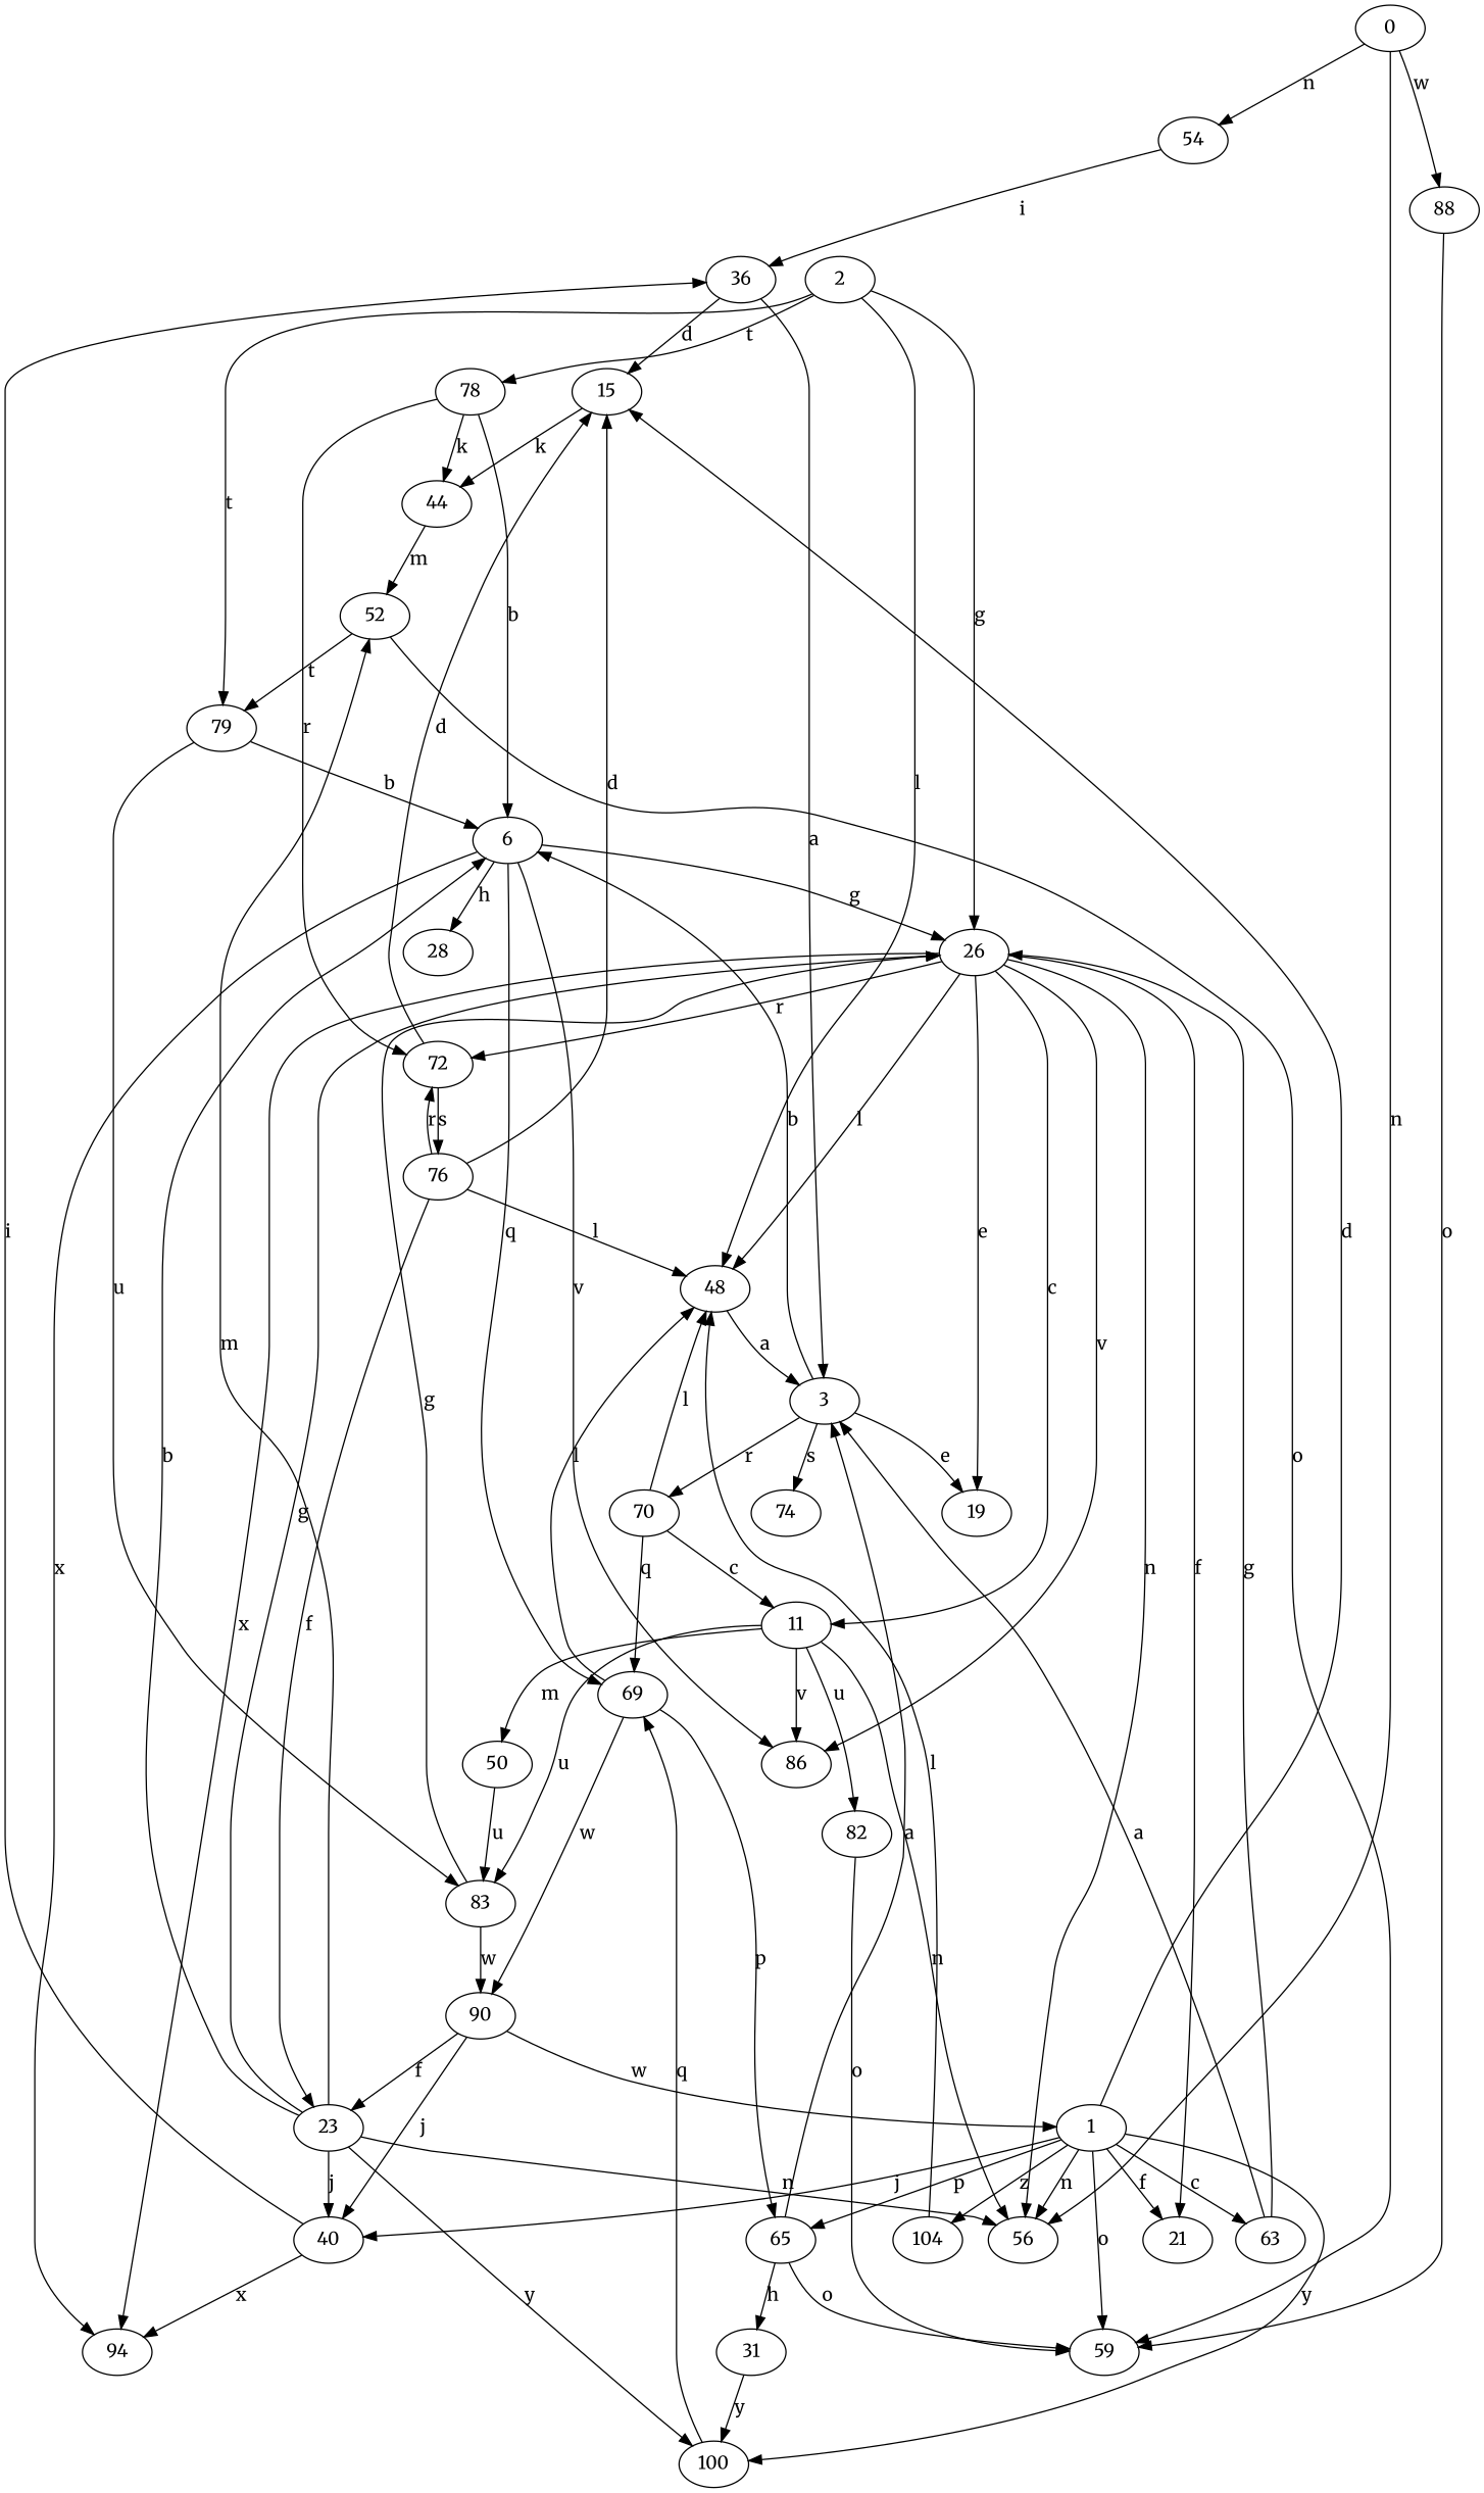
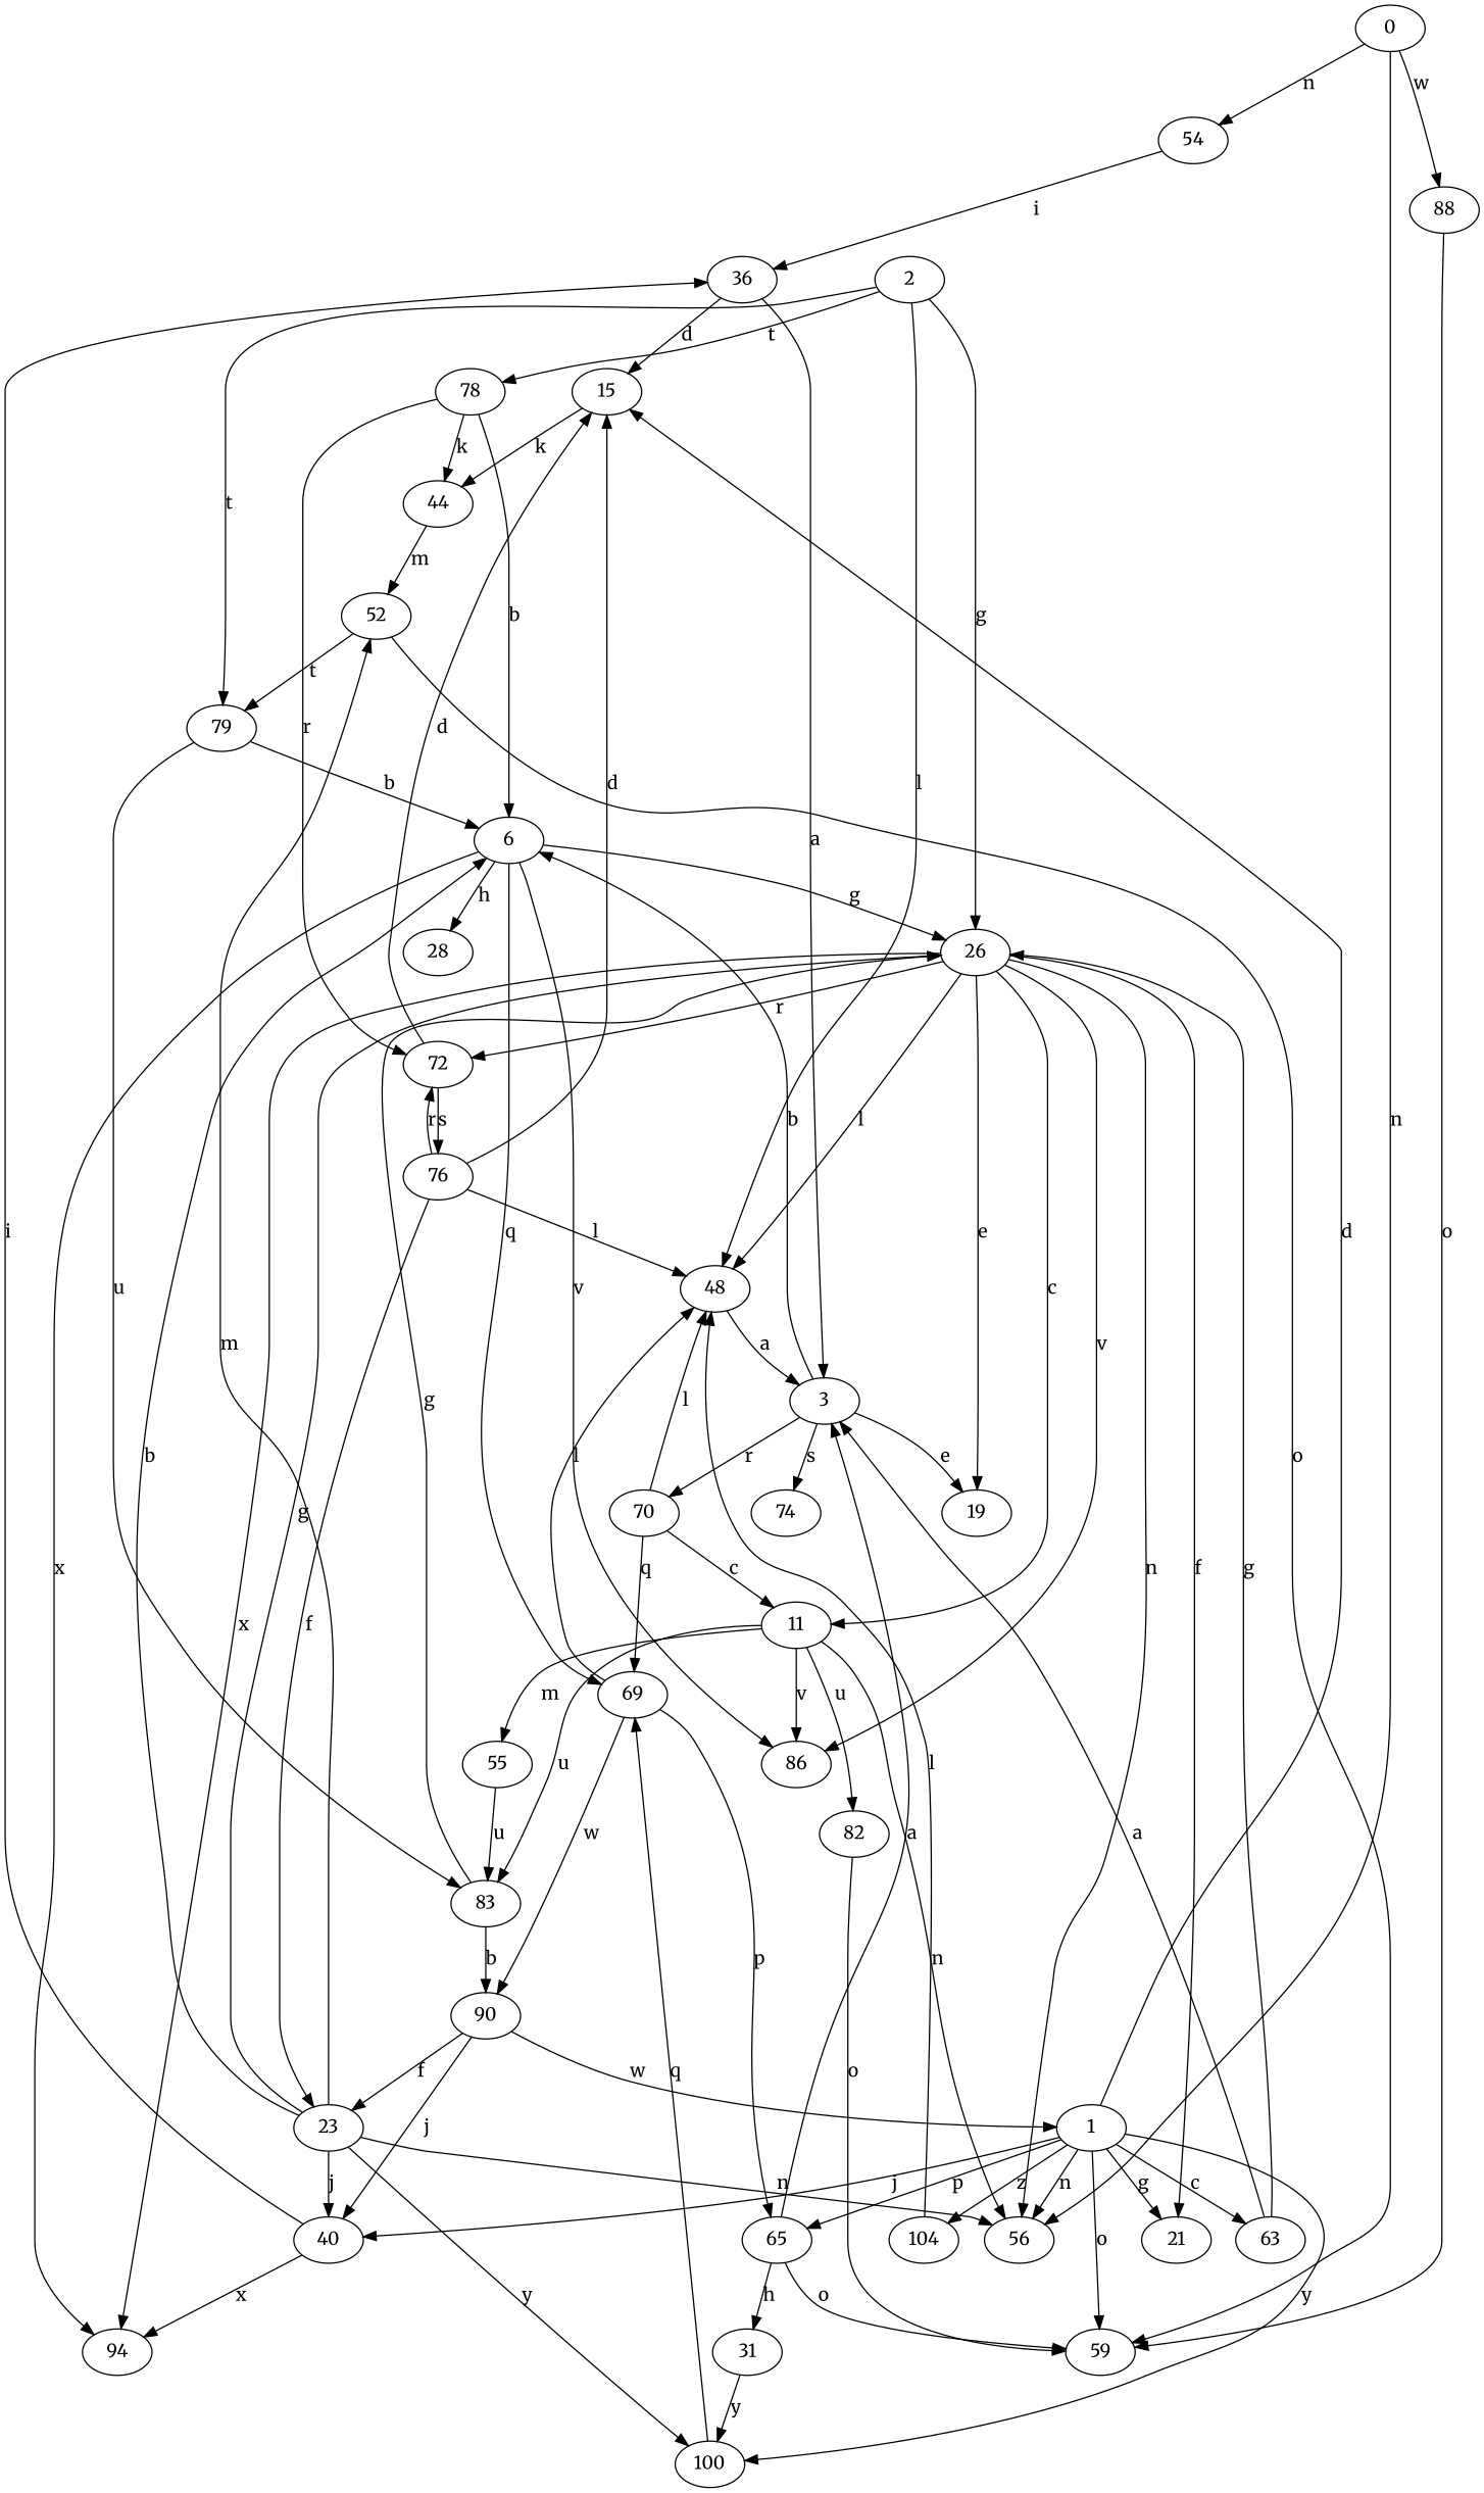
  strict digraph {
    fontname=Merriweather
    node [fontname=Merriweather]
    edge [fontname=Merriweather]
    0
    54
    56
    88
    36
    59
    1
    15
    21
    40
    63
    65
    100
    104
    44
    94
    26
    3
    31
    90
    23
    69
    48
    2
    78
    79
    19
    86
    11
    72
    6
    83
    70
    74
    28
-   50
+   50 [label=55]
    82
    52
    76
    0 -> 54 [label=n]
    0 -> 56 [label=n]
    0 -> 88 [label=w]
    54 -> 36 [label=i]
    88 -> 59 [label=o]
    36 -> 15 [label=d]
    36 -> 3 [label=a]
    1 -> 56 [label=n]
    1 -> 59 [label=o]
    1 -> 15 [label=d]
-   1 -> 21 [label=f]
+   1 -> 21 [label=g]
    1 -> 40 [label=j]
    1 -> 63 [label=c]
    1 -> 65 [label=p]
    1 -> 100 [label=y]
    1 -> 104 [label=z]
    15 -> 44 [label=k]
    40 -> 36 [label=i]
    40 -> 94 [label=x]
    63 -> 26 [label=g]
    63 -> 3 [label=a]
    65 -> 59 [label=o]
    65 -> 3 [label=a]
    65 -> 31 [label=h]
    100 -> 69 [label=q]
    104 -> 48 [label=l]
    44 -> 52 [label=m]
    26 -> 56 [label=n]
    26 -> 21 [label=f]
    26 -> 94 [label=x]
    26 -> 48 [label=l]
    26 -> 19 [label=e]
    26 -> 86 [label=v]
    26 -> 11 [label=c]
    26 -> 72 [label=r]
    3 -> 19 [label=e]
    3 -> 6 [label=b]
    3 -> 70 [label=r]
    3 -> 74 [label=s]
    31 -> 100 [label=y]
    90 -> 1 [label=w]
    90 -> 40 [label=j]
    90 -> 23 [label=f]
    23 -> 56 [label=n]
    23 -> 40 [label=j]
    23 -> 100 [label=y]
    23 -> 26 [label=g]
    23 -> 6 [label=b]
    23 -> 52 [label=m]
    69 -> 65 [label=p]
    69 -> 90 [label=w]
    69 -> 48 [label=l]
    48 -> 3 [label=a]
    2 -> 26 [label=g]
    2 -> 48 [label=l]
    2 -> 78 [label=t]
    2 -> 79 [label=t]
    78 -> 44 [label=k]
    78 -> 72 [label=r]
    78 -> 6 [label=b]
    79 -> 6 [label=b]
    79 -> 83 [label=u]
    11 -> 56 [label=n]
    11 -> 86 [label=v]
    11 -> 83 [label=u]
    11 -> 50 [label=m]
    11 -> 82 [label=u]
    72 -> 15 [label=d]
    72 -> 76 [label=s]
    6 -> 94 [label=x]
    6 -> 26 [label=g]
    6 -> 69 [label=q]
    6 -> 86 [label=v]
    6 -> 28 [label=h]
    83 -> 26 [label=g]
-   83 -> 90 [label=w]
+   83 -> 90 [label=b]
    70 -> 69 [label=q]
    70 -> 48 [label=l]
    70 -> 11 [label=c]
    50 -> 83 [label=u]
    82 -> 59 [label=o]
    52 -> 59 [label=o]
    52 -> 79 [label=t]
    76 -> 15 [label=d]
    76 -> 23 [label=f]
    76 -> 48 [label=l]
    76 -> 72 [label=r]
  }
